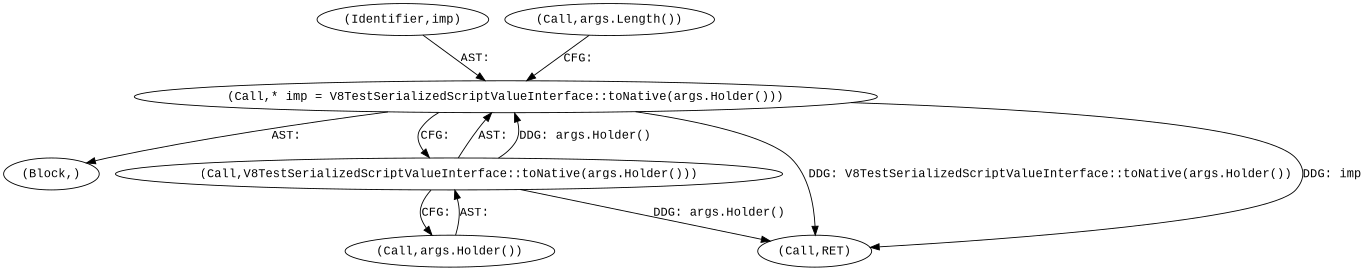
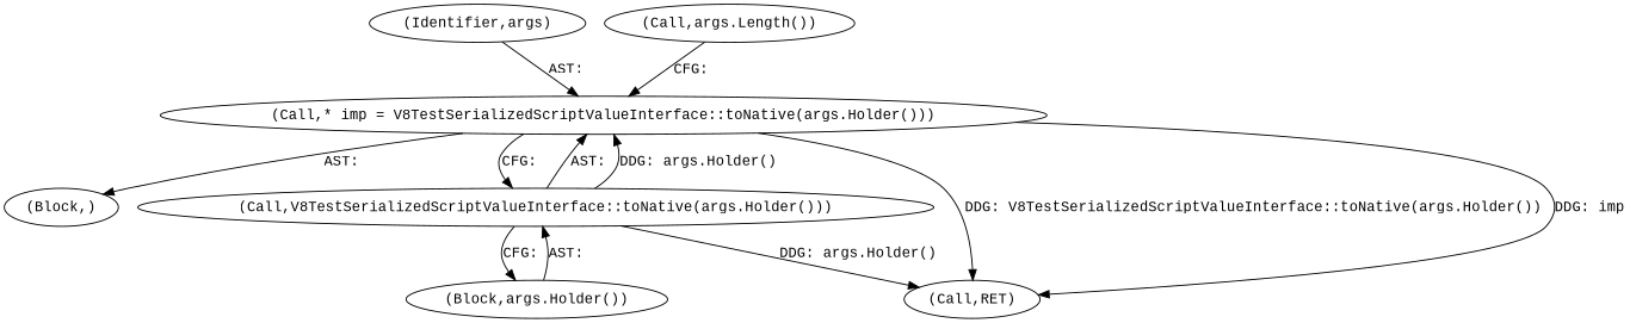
  digraph {
    fontname="Liberation Mono"
    node [fontname="Liberation Mono"]
    edge [fontname="Liberation Mono"]
    n1 [label="(Call,* imp = V8TestSerializedScriptValueInterface::toNative(args.Holder()))"]
    n2 [label="(Call,V8TestSerializedScriptValueInterface::toNative(args.Holder()))"]
    n3 [label="(Block,)"]
    n4 [label="(Call,RET)"]
-   n5 [label="(Call,args.Holder())"]
-   n6 [label="(Identifier,imp)"]
+   n5 [label="(Block,args.Holder())"]
+   n6 [label="(Identifier,args)"]
    n7 [label="(Call,args.Length())"]
    n1 -> n2 [label="CFG: "]
    n1 -> n3 [label="AST: "]
    n1 -> n4 [label="DDG: V8TestSerializedScriptValueInterface::toNative(args.Holder())"]
    n1 -> n4 [label="DDG: imp"]
    n2 -> n1 [label="AST: "]
    n2 -> n1 [label="DDG: args.Holder()"]
    n2 -> n4 [label="DDG: args.Holder()"]
    n2 -> n5 [label="CFG: "]
    n5 -> n2 [label="AST: "]
    n6 -> n1 [label="AST: "]
    n7 -> n1 [label="CFG: "]
  }
